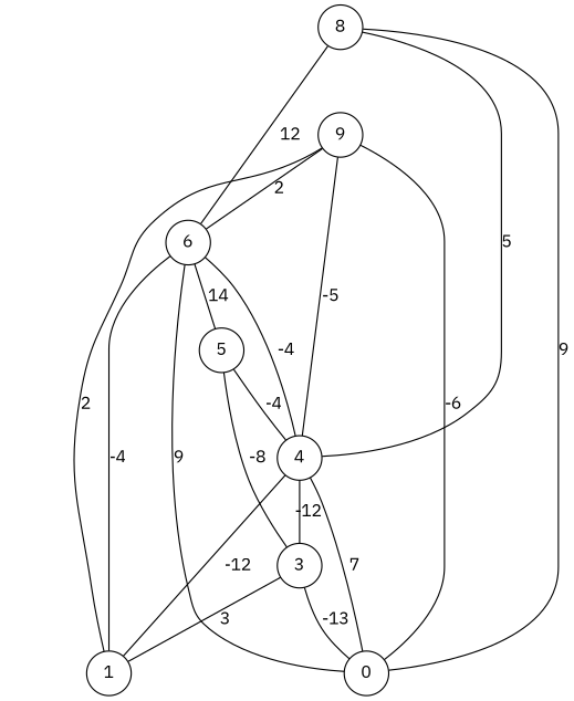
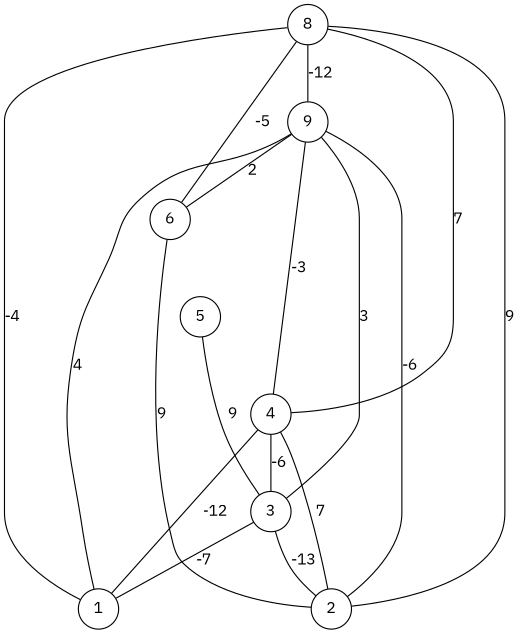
  graph {
    fontname="IBM Plex Sans"
    node [fontname="IBM Plex Sans" shape=circle]
    edge [fontname="IBM Plex Sans"]
    8
    1
-   2 [label=0]
+   2
    4
    6
    n6 [label=9]
    3
    5
-   6 -- 1 [label=-4]
+   8 -- 1 [label=-4]
    8 -- 2 [label=9]
-   8 -- 4 [label=5]
-   8 -- 6 [label=12]
+   8 -- 4 [label=7]
+   8 -- 6 [label=-5]
+   8 -- n6 [label=-12]
    4 -- 1 [label=-12]
    4 -- 2 [label=7]
-   4 -- 3 [label=-12]
+   4 -- 3 [label=-6]
    6 -- 2 [label=9]
-   6 -- 4 [label=-4]
-   6 -- 5 [label=14]
-   n6 -- 1 [label=2]
+   n6 -- 1 [label=4]
    n6 -- 2 [label=-6]
-   n6 -- 4 [label=-5]
+   n6 -- 4 [label=-3]
    n6 -- 6 [label=2]
-   3 -- 1 [label=3]
+   n6 -- 3 [label=3]
+   3 -- 1 [label=-7]
    3 -- 2 [label=-13]
-   5 -- 4 [label=-4]
-   5 -- 3 [label=-8]
+   5 -- 3 [label=9]
  }
